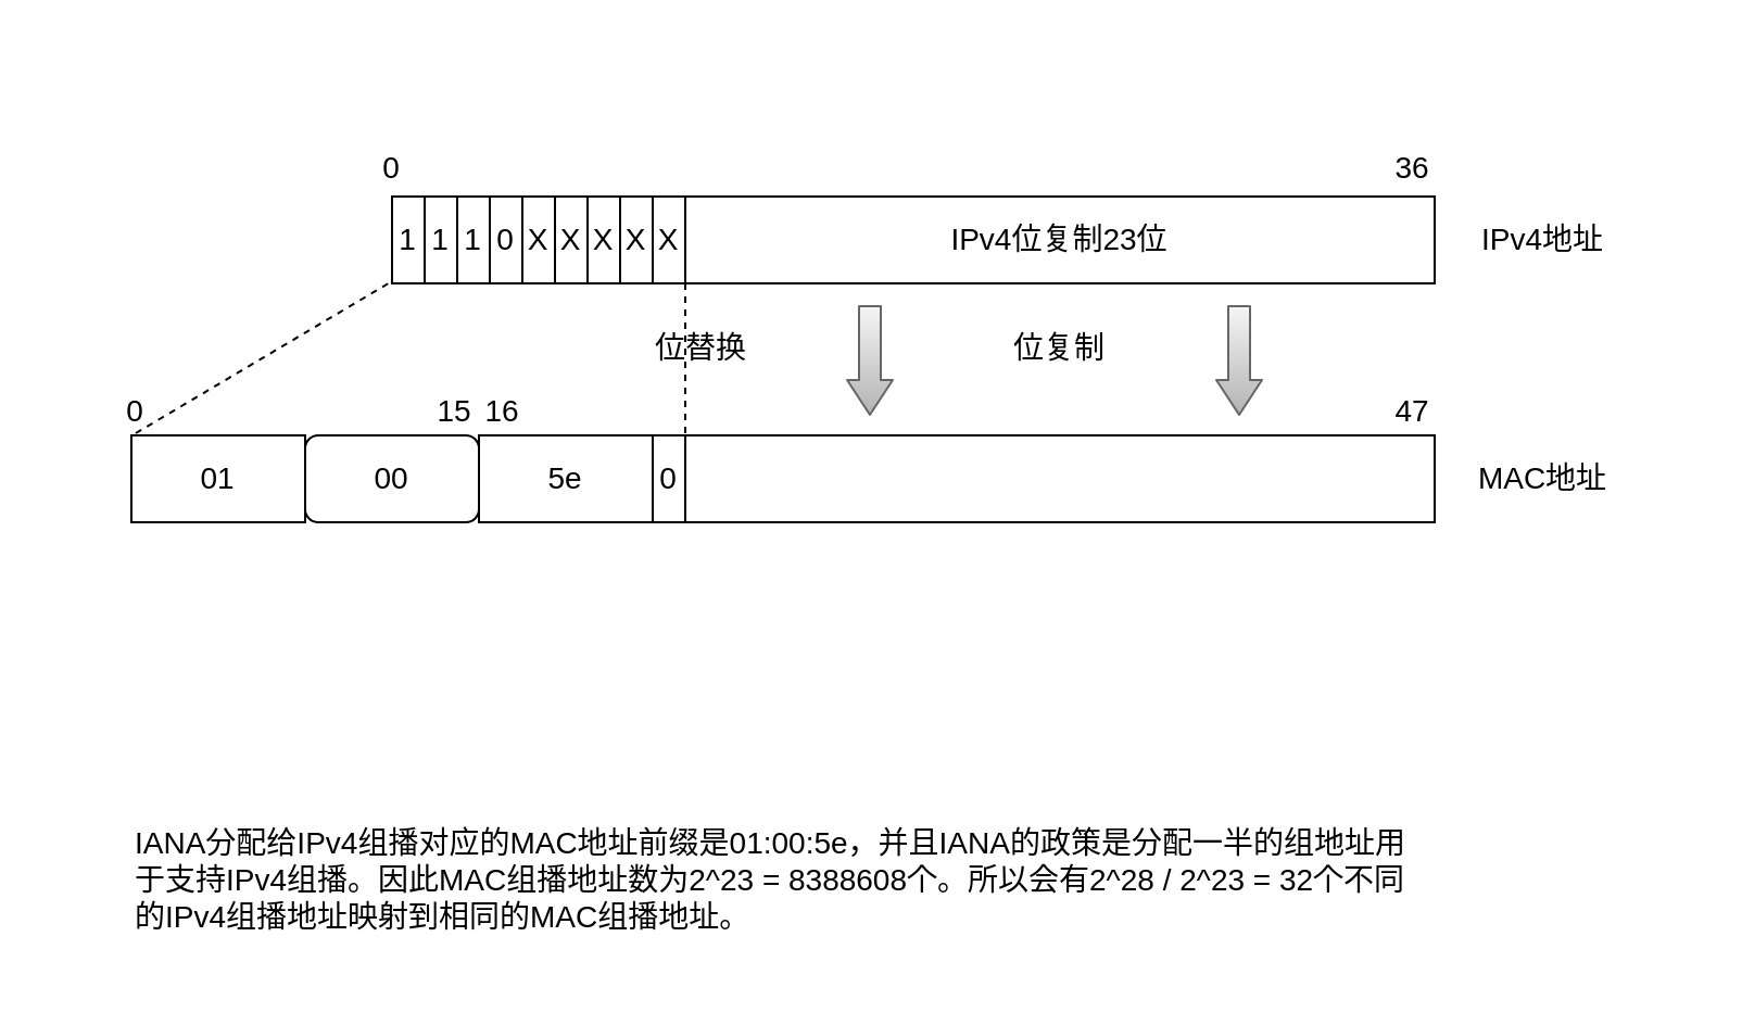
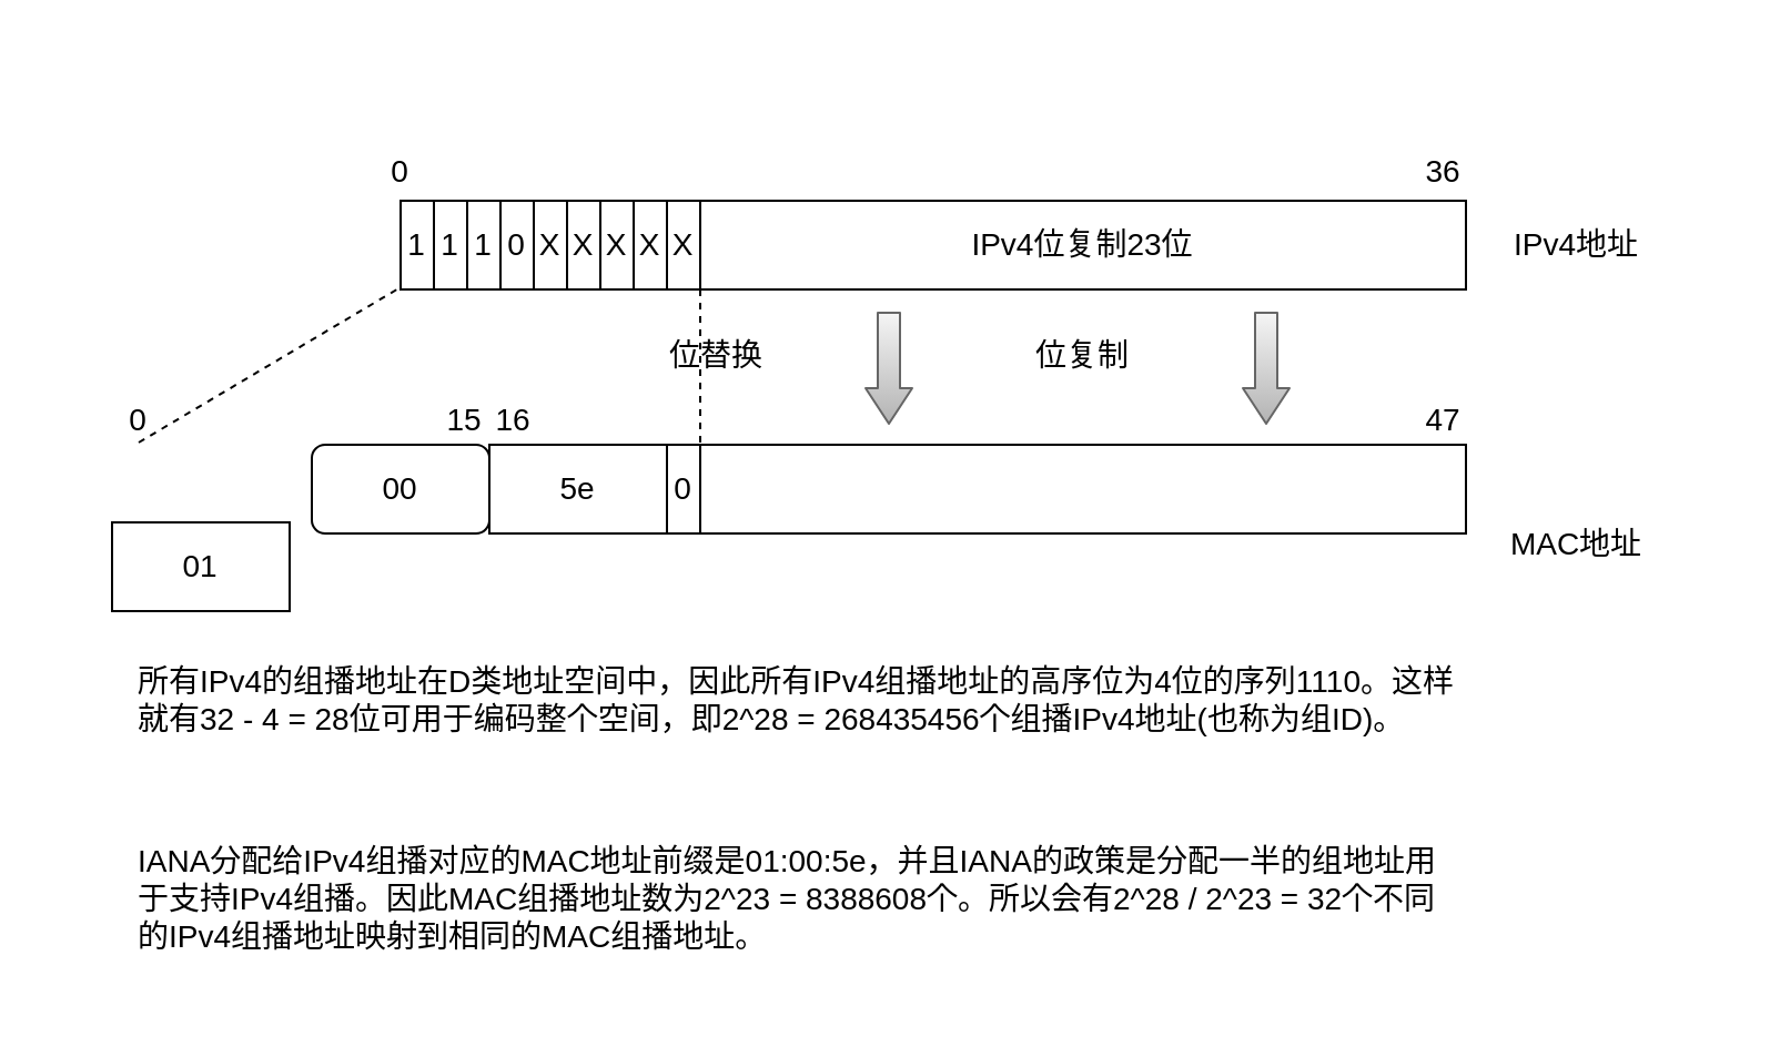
  <mxCell id="0" />
  <mxCell id="1" parent="0" />
  <mxCell id="2" value="" style="rounded=0;whiteSpace=wrap;html=1;strokeColor=none;" vertex="1" parent="1"><mxGeometry x="20" y="20" width="760" height="430" as="geometry" /></mxCell>
  <mxCell id="3" value="&lt;font style=&quot;font-size: 14px&quot;&gt;1&lt;/font&gt;" style="rounded=0;whiteSpace=wrap;html=1;" vertex="1" parent="1"><mxGeometry x="180" y="90" width="15" height="40" as="geometry" /></mxCell>
  <mxCell id="4" value="&lt;font style=&quot;font-size: 14px&quot;&gt;1&lt;/font&gt;" style="rounded=0;whiteSpace=wrap;html=1;" vertex="1" parent="1"><mxGeometry x="195" y="90" width="15" height="40" as="geometry" /></mxCell>
  <mxCell id="5" value="&lt;font style=&quot;font-size: 14px&quot;&gt;1&lt;/font&gt;" style="rounded=0;whiteSpace=wrap;html=1;" vertex="1" parent="1"><mxGeometry x="210" y="90" width="15" height="40" as="geometry" /></mxCell>
  <mxCell id="6" value="&lt;span style=&quot;font-size: 14px&quot;&gt;0&lt;/span&gt;" style="rounded=0;whiteSpace=wrap;html=1;" vertex="1" parent="1"><mxGeometry x="225" y="90" width="15" height="40" as="geometry" /></mxCell>
  <mxCell id="7" value="&lt;span style=&quot;font-size: 14px&quot;&gt;X&lt;/span&gt;" style="rounded=0;whiteSpace=wrap;html=1;" vertex="1" parent="1"><mxGeometry x="240" y="90" width="15" height="40" as="geometry" /></mxCell>
  <mxCell id="8" value="&lt;span style=&quot;font-size: 14px&quot;&gt;X&lt;/span&gt;" style="rounded=0;whiteSpace=wrap;html=1;" vertex="1" parent="1"><mxGeometry x="255" y="90" width="15" height="40" as="geometry" /></mxCell>
  <mxCell id="9" value="&lt;span style=&quot;font-size: 14px&quot;&gt;X&lt;/span&gt;" style="rounded=0;whiteSpace=wrap;html=1;" vertex="1" parent="1"><mxGeometry x="270" y="90" width="15" height="40" as="geometry" /></mxCell>
  <mxCell id="10" value="&lt;span style=&quot;font-size: 14px&quot;&gt;X&lt;/span&gt;" style="rounded=0;whiteSpace=wrap;html=1;" vertex="1" parent="1"><mxGeometry x="285" y="90" width="15" height="40" as="geometry" /></mxCell>
  <mxCell id="11" value="&lt;span style=&quot;font-size: 14px&quot;&gt;X&lt;/span&gt;" style="rounded=0;whiteSpace=wrap;html=1;" vertex="1" parent="1"><mxGeometry x="300" y="90" width="15" height="40" as="geometry" /></mxCell>
  <mxCell id="12" value="&lt;font style=&quot;font-size: 14px&quot;&gt;IPv4位复制23位&lt;/font&gt;" style="rounded=0;whiteSpace=wrap;html=1;" vertex="1" parent="1"><mxGeometry x="315" y="90" width="345" height="40" as="geometry" /></mxCell>
  <mxCell id="13" value="" style="rounded=0;whiteSpace=wrap;html=1;" vertex="1" parent="1"><mxGeometry x="315" y="200" width="345" height="40" as="geometry" /></mxCell>
  <mxCell id="14" value="&lt;span style=&quot;font-size: 14px&quot;&gt;0&lt;/span&gt;" style="rounded=0;whiteSpace=wrap;html=1;" vertex="1" parent="1"><mxGeometry x="300" y="200" width="15" height="40" as="geometry" /></mxCell>
  <mxCell id="15" value="&lt;font style=&quot;font-size: 14px&quot;&gt;5e&lt;/font&gt;" style="rounded=0;whiteSpace=wrap;html=1;" vertex="1" parent="1"><mxGeometry x="220" y="200" width="80" height="40" as="geometry" /></mxCell>
  <mxCell id="16" value="&lt;font style=&quot;font-size: 14px&quot;&gt;00&lt;/font&gt;" style="whiteSpace=wrap;html=1;rounded=1;" vertex="1" parent="1"><mxGeometry x="140" y="200" width="80" height="40" as="geometry" /></mxCell>
- <mxCell id="17" value="&lt;font style=&quot;font-size: 14px&quot;&gt;01&lt;/font&gt;" style="rounded=0;whiteSpace=wrap;html=1;" vertex="1" parent="1"><mxGeometry x="60" y="200" width="80" height="40" as="geometry" /></mxCell>
+ <mxCell id="17" value="&lt;font style=&quot;font-size: 14px&quot;&gt;01&lt;/font&gt;" style="rounded=0;whiteSpace=wrap;html=1;" vertex="1" parent="1"><mxGeometry x="50" y="235" width="80" height="40" as="geometry" /></mxCell>
  <mxCell id="18" value="&lt;font style=&quot;font-size: 14px&quot;&gt;0&lt;/font&gt;" style="text;html=1;strokeColor=none;fillColor=none;align=center;verticalAlign=middle;whiteSpace=wrap;rounded=0;" vertex="1" parent="1"><mxGeometry x="52" y="179" width="20" height="20" as="geometry" /></mxCell>
  <mxCell id="19" value="&lt;font style=&quot;font-size: 14px&quot;&gt;15&lt;/font&gt;" style="text;html=1;strokeColor=none;fillColor=none;align=center;verticalAlign=middle;whiteSpace=wrap;rounded=0;" vertex="1" parent="1"><mxGeometry x="199" y="179" width="20" height="20" as="geometry" /></mxCell>
  <mxCell id="20" value="&lt;font style=&quot;font-size: 14px&quot;&gt;16&lt;/font&gt;" style="text;html=1;strokeColor=none;fillColor=none;align=center;verticalAlign=middle;whiteSpace=wrap;rounded=0;" vertex="1" parent="1"><mxGeometry x="221" y="179" width="20" height="20" as="geometry" /></mxCell>
  <mxCell id="21" value="&lt;font style=&quot;font-size: 14px&quot;&gt;47&lt;/font&gt;" style="text;html=1;strokeColor=none;fillColor=none;align=center;verticalAlign=middle;whiteSpace=wrap;rounded=0;" vertex="1" parent="1"><mxGeometry x="640" y="179" width="20" height="20" as="geometry" /></mxCell>
- <mxCell id="22" value="&lt;font style=&quot;font-size: 14px&quot;&gt;MAC地址&lt;/font&gt;" style="text;html=1;strokeColor=none;fillColor=none;align=center;verticalAlign=middle;whiteSpace=wrap;rounded=0;" vertex="1" parent="1"><mxGeometry x="670" y="205" width="80" height="30" as="geometry" /></mxCell>
+ <mxCell id="22" value="&lt;font style=&quot;font-size: 14px&quot;&gt;MAC地址&lt;/font&gt;" style="text;html=1;strokeColor=none;fillColor=none;align=center;verticalAlign=middle;whiteSpace=wrap;rounded=0;" vertex="1" parent="1"><mxGeometry x="670" y="230" width="80" height="30" as="geometry" /></mxCell>
  <mxCell id="23" value="&lt;span style=&quot;font-size: 14px&quot;&gt;IPv4地址&lt;/span&gt;" style="text;html=1;strokeColor=none;fillColor=none;align=center;verticalAlign=middle;whiteSpace=wrap;rounded=0;" vertex="1" parent="1"><mxGeometry x="670" y="95" width="80" height="30" as="geometry" /></mxCell>
  <mxCell id="24" value="&lt;font style=&quot;font-size: 14px&quot;&gt;0&lt;/font&gt;" style="text;html=1;strokeColor=none;fillColor=none;align=center;verticalAlign=middle;whiteSpace=wrap;rounded=0;" vertex="1" parent="1"><mxGeometry x="170" y="67" width="20" height="20" as="geometry" /></mxCell>
  <mxCell id="25" value="&lt;font style=&quot;font-size: 14px&quot;&gt;36&lt;/font&gt;" style="text;html=1;strokeColor=none;fillColor=none;align=center;verticalAlign=middle;whiteSpace=wrap;rounded=0;" vertex="1" parent="1"><mxGeometry x="640" y="67" width="20" height="20" as="geometry" /></mxCell>
  <mxCell id="26" value="" style="endArrow=none;dashed=1;html=1;entryX=0;entryY=1;entryDx=0;entryDy=0;strokeWidth=1;" edge="1" parent="1" target="12"><mxGeometry width="50" height="50" relative="1" as="geometry"><mxPoint x="315" y="199" as="sourcePoint" /><mxPoint x="365" y="149" as="targetPoint" /></mxGeometry></mxCell>
  <mxCell id="27" value="" style="endArrow=none;dashed=1;html=1;exitX=0.5;exitY=1;exitDx=0;exitDy=0;strokeWidth=1;" edge="1" parent="1" source="18"><mxGeometry width="50" height="50" relative="1" as="geometry"><mxPoint x="130" y="179" as="sourcePoint" /><mxPoint x="180" y="129" as="targetPoint" /></mxGeometry></mxCell>
  <mxCell id="28" value="&lt;font style=&quot;font-size: 14px&quot;&gt;位替换&lt;/font&gt;" style="text;html=1;strokeColor=none;fillColor=none;align=center;verticalAlign=middle;whiteSpace=wrap;rounded=0;" vertex="1" parent="1"><mxGeometry x="295" y="150" width="55" height="20" as="geometry" /></mxCell>
  <mxCell id="29" value="&lt;font style=&quot;font-size: 14px&quot;&gt;位复制&lt;/font&gt;" style="text;html=1;strokeColor=none;fillColor=none;align=center;verticalAlign=middle;whiteSpace=wrap;rounded=0;" vertex="1" parent="1"><mxGeometry x="460" y="150" width="55" height="20" as="geometry" /></mxCell>
  <mxCell id="30" value="" style="shape=flexArrow;endArrow=classic;html=1;strokeWidth=1;endWidth=10;endSize=5;fillColor=#f5f5f5;strokeColor=#666666;gradientColor=#b3b3b3;" edge="1" parent="1"><mxGeometry width="50" height="50" relative="1" as="geometry"><mxPoint x="400" y="140" as="sourcePoint" /><mxPoint x="400" y="191" as="targetPoint" /></mxGeometry></mxCell>
  <mxCell id="31" value="" style="shape=flexArrow;endArrow=classic;html=1;strokeWidth=1;endWidth=10;endSize=5;fillColor=#f5f5f5;strokeColor=#666666;gradientColor=#b3b3b3;" edge="1" parent="1"><mxGeometry width="50" height="50" relative="1" as="geometry"><mxPoint x="570" y="140" as="sourcePoint" /><mxPoint x="570" y="191" as="targetPoint" /></mxGeometry></mxCell>
+ <mxCell id="32" value="&lt;font style=&quot;font-size: 14px&quot;&gt;所有IPv4的组播地址在D类地址空间中，因此所有IPv4组播地址的高序位为4位的序列1110。这样就有32 - 4 = 28位可用于编码整个空间，即2^28 = 268435456个组播IPv4地址(也称为组ID)。&lt;/font&gt;" style="text;html=1;strokeColor=none;fillColor=none;align=left;verticalAlign=middle;whiteSpace=wrap;rounded=0;" vertex="1" parent="1"><mxGeometry x="60" y="300" width="600" height="30" as="geometry" /></mxCell>
  <mxCell id="33" value="&lt;span style=&quot;font-size: 14px&quot;&gt;IANA分配给IPv4组播对应的MAC地址前缀是01:00:5e，并且IANA的政策是分配一半的组地址用于支持IPv4组播。因此MAC组播地址数为2^23 = 8388608个。所以会有2^28 / 2^23 = 32个不同的IPv4组播地址映射到相同的MAC组播地址。&lt;/span&gt;" style="text;html=1;strokeColor=none;fillColor=none;align=left;verticalAlign=middle;whiteSpace=wrap;rounded=0;" vertex="1" parent="1"><mxGeometry x="60" y="370" width="600" height="70" as="geometry" /></mxCell>
